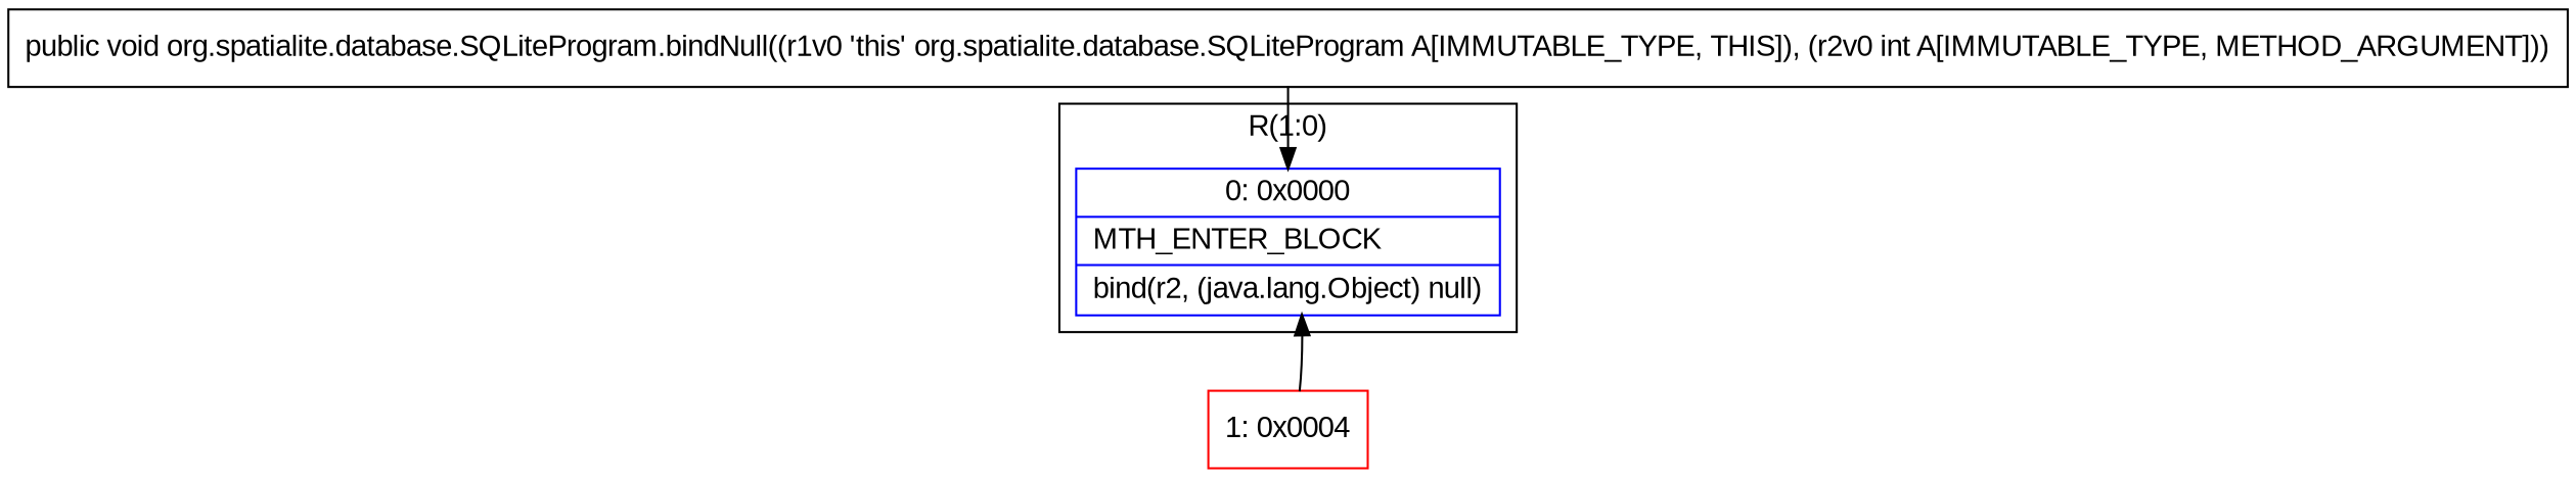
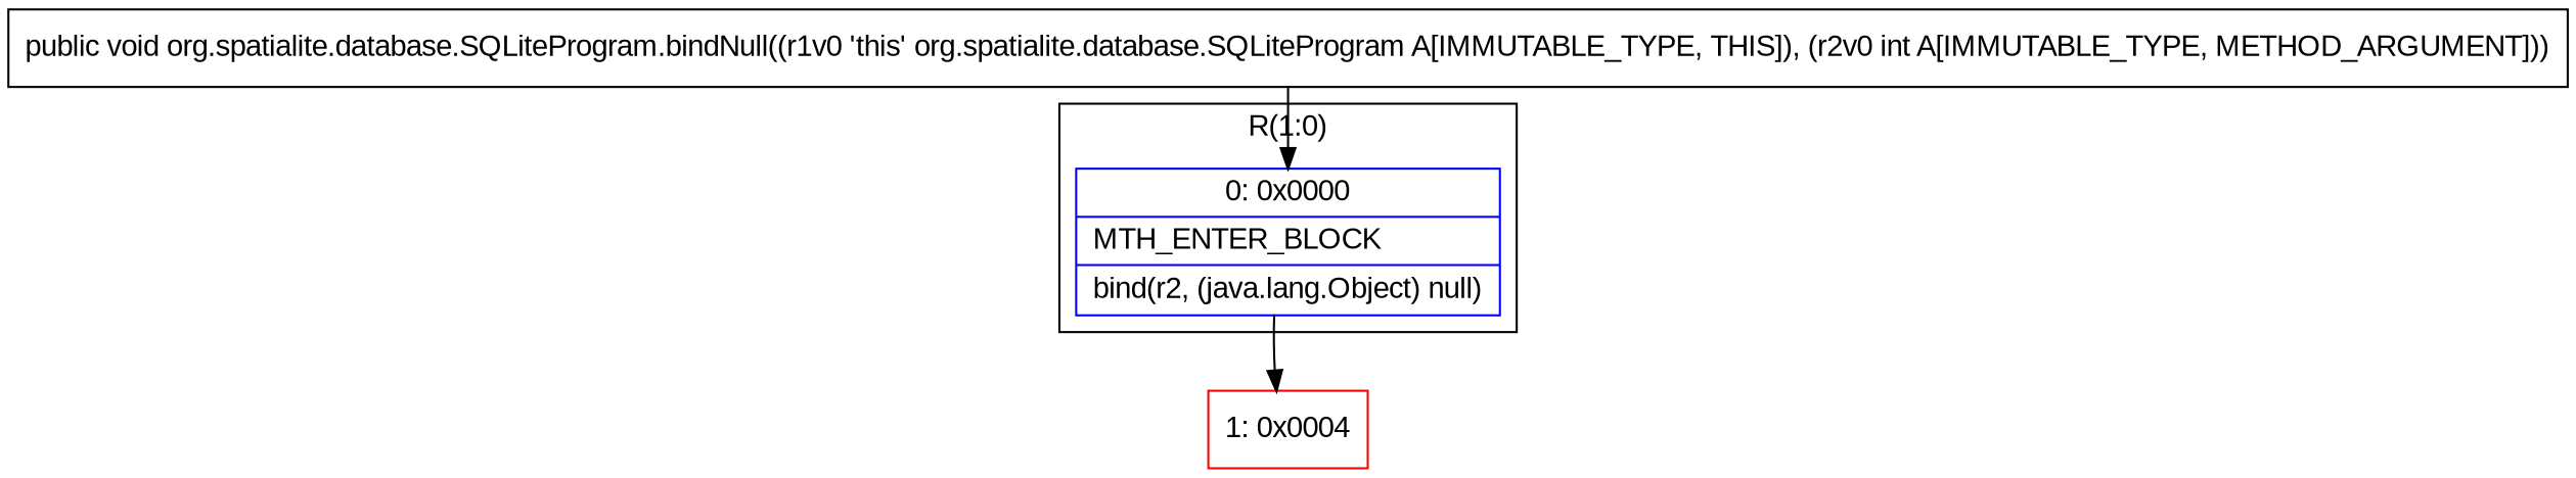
  digraph {
    fontname="Liberation Sans"
    node [shape=record fontname="Liberation Sans"]
    edge [fontname="Liberation Sans"]
    n1 [color=blue label="{0\:\ 0x0000|MTH_ENTER_BLOCK\l|bind(r2, (java.lang.Object) null)\l}"]
    n2 [color=red label="{1\:\ 0x0004}"]
    n3 [label="{public void org.spatialite.database.SQLiteProgram.bindNull((r1v0 'this' org.spatialite.database.SQLiteProgram A[IMMUTABLE_TYPE, THIS]), (r2v0 int A[IMMUTABLE_TYPE, METHOD_ARGUMENT])) }"]
    subgraph cluster_1 {
      label="R(1:0)"
      n1
    }
-   n2 -> n1
+   n1 -> n2
    n3 -> n1
  }
